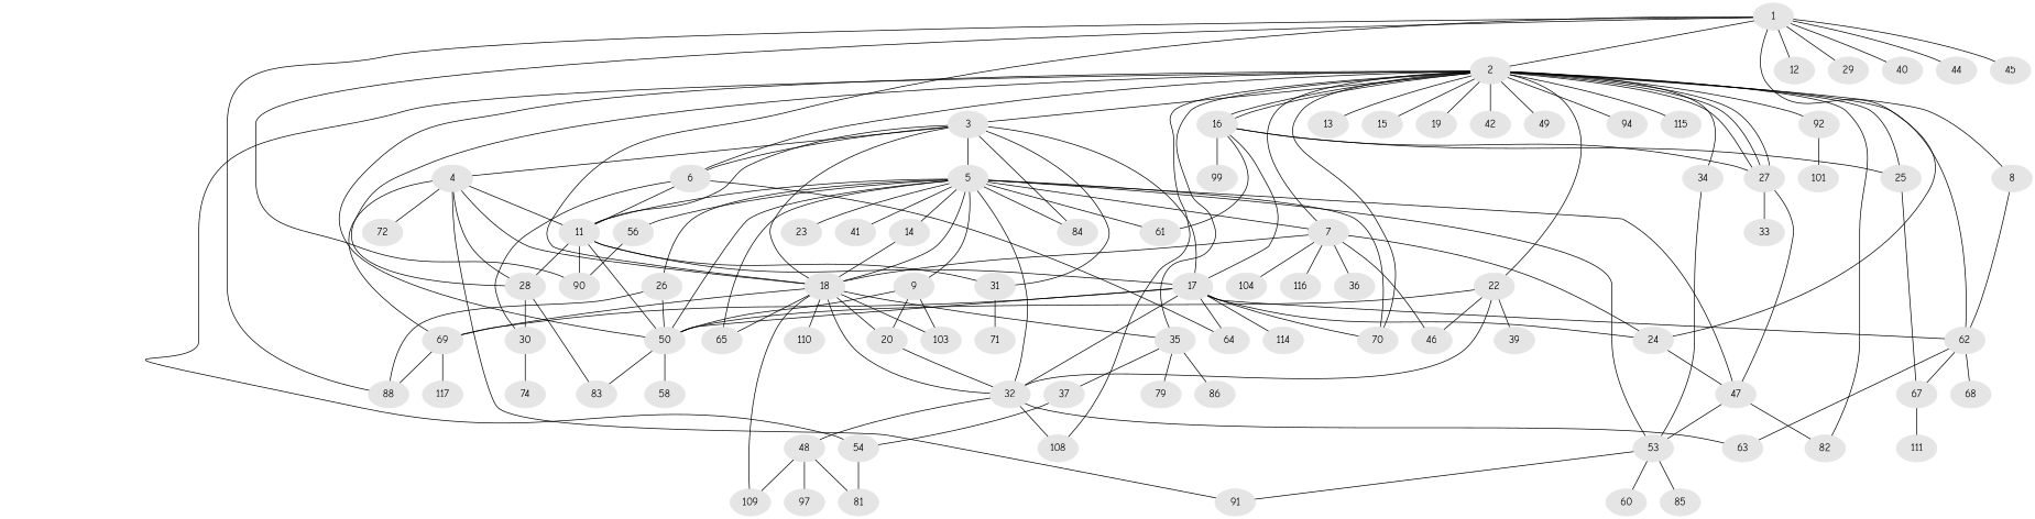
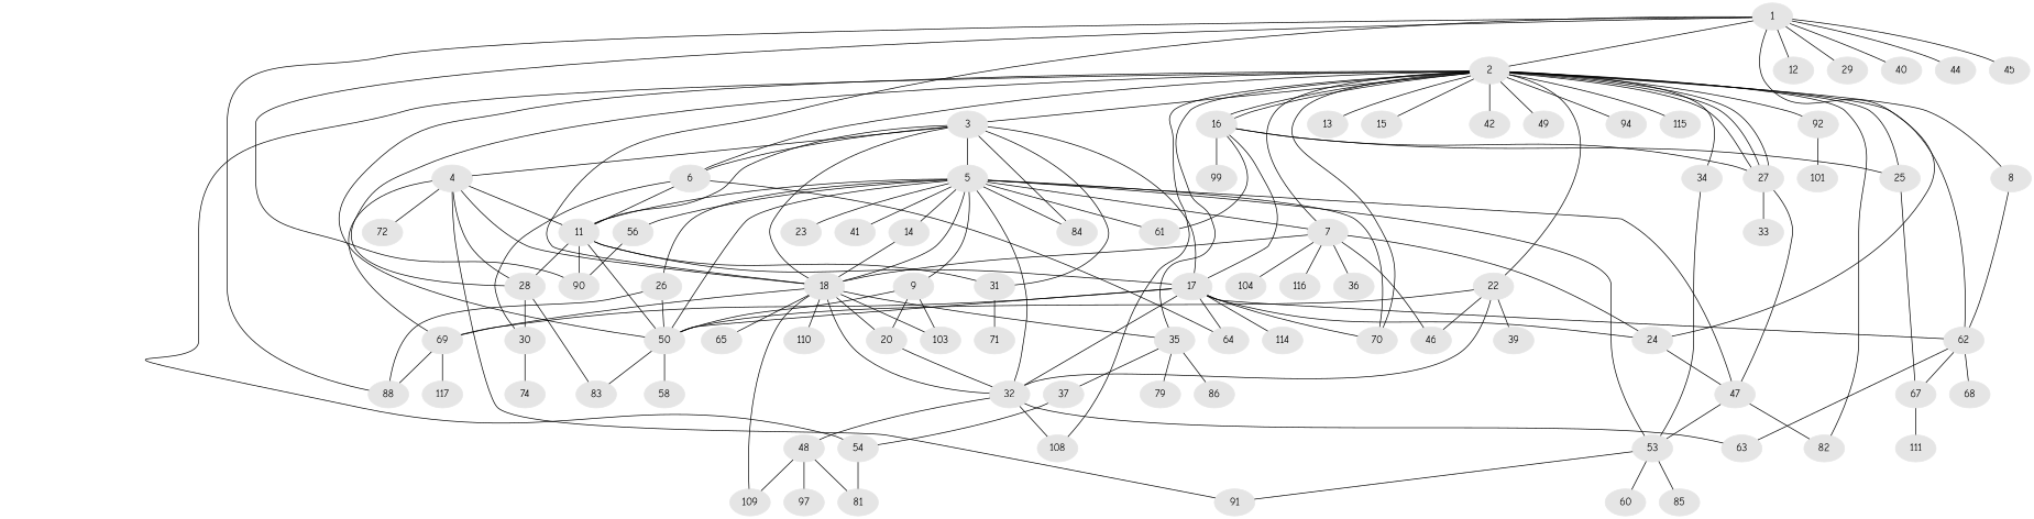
  graph {
    fontname="Comic Neue"
    node [color=gray90 fontname="Comic Neue" style=filled]
    edge [fontname="Comic Neue"]
    1 [super="+107"]
    2 [super="+76"]
    12
    18 [super="+102"]
    24 [super="+105"]
    29
    40
    44
    45
    88
    90
    3
    6 [super="+87"]
    7 [super="+52"]
    8
    13
    15
    16 [super="+77"]
-   19
    22 [super="+95"]
    25
    27 [super="+89"]
    28 [super="+38"]
    34
    35 [super="+75"]
    42
    49
    50 [super="+112"]
    54 [super="+59"]
    62 [super="+66"]
    70
    82
    92
    94
    108
    115
    69 [super="+78"]
    32 [super="+98"]
    65
    20
    103
    109
    110
    47 [super="+113"]
    4 [super="+51"]
    5 [super="+10"]
    11 [super="+96"]
    17 [super="+21"]
    31
    84
    30 [super="+73"]
    64
    36
    46
    104
    116
    61
    99
    39
    67 [super="+93"]
    33 [super="+100"]
    83 [super="+106"]
    53 [super="+55"]
    37 [super="+57"]
    79
    86
    58
    81
    63
    68
    101
    72
    91
    9
    14
    23
    26 [super="+43"]
    41
    56
    114
    71
    117
    48 [super="+80"]
    60
    85
    74
    111
    97
    1 -- 2
    1 -- 12
    1 -- 18
    1 -- 24
    1 -- 29
    1 -- 40
    1 -- 44
    1 -- 45
    1 -- 88
    1 -- 90
    2 -- 3
    2 -- 6
    2 -- 7
    2 -- 8
    2 -- 13
    2 -- 15
    2 -- 16
    2 -- 16
-   2 -- 19
    2 -- 22
    2 -- 25
    2 -- 27
    2 -- 27
    2 -- 27
    2 -- 28
    2 -- 34
    2 -- 35
    2 -- 42
    2 -- 49
    2 -- 50
    2 -- 54
    2 -- 62
    2 -- 70
    2 -- 82
    2 -- 92
    2 -- 94
    2 -- 108
    2 -- 115
    18 -- 35
    18 -- 69
    18 -- 32
    18 -- 65
    18 -- 20
    18 -- 103
    18 -- 109
    18 -- 110
    24 -- 47
    3 -- 18
    3 -- 6
    3 -- 4
    3 -- 5
    3 -- 11
    3 -- 17
    3 -- 31
    3 -- 84
    6 -- 11
    6 -- 30
    6 -- 64
    7 -- 18
    7 -- 24
    7 -- 36
    7 -- 46
    7 -- 104
    7 -- 116
    8 -- 62
    16 -- 25
    16 -- 27
    16 -- 17
    16 -- 61
    16 -- 99
    22 -- 50
    22 -- 32 [weight=2]
    22 -- 46
    22 -- 39
    25 -- 67
    27 -- 47
    27 -- 33
    28 -- 30
    28 -- 83
    34 -- 53
    35 -- 37
    35 -- 79
    35 -- 86
    50 -- 83
    50 -- 58
    54 -- 81
    62 -- 67
    62 -- 63
    62 -- 68
    92 -- 101
    69 -- 88
    69 -- 117
    32 -- 108
    32 -- 63
    32 -- 48
    20 -- 32
    47 -- 82
    47 -- 53
    4 -- 18
    4 -- 28
    4 -- 69
    4 -- 11
    4 -- 72
    4 -- 91
    5 -- 18
    5 -- 7 [weight=2]
    5 -- 50
    5 -- 70
    5 -- 32
-   5 -- 65
    5 -- 47
    5 -- 11
    5 -- 84
    5 -- 61
    5 -- 53
    5 -- 9
    5 -- 14
    5 -- 23
    5 -- 26
    5 -- 41
    5 -- 56
    11 -- 90
    11 -- 28
    11 -- 50
    11 -- 17
    11 -- 31
    17 -- 24
    17 -- 50
    17 -- 62
    17 -- 70
    17 -- 69
    17 -- 32
    17 -- 64
    17 -- 114
    31 -- 71
    30 -- 74
    67 -- 111
    53 -- 91
    53 -- 60
    53 -- 85
    37 -- 54
    9 -- 50
    9 -- 20
    9 -- 103
    14 -- 18
    26 -- 88
    26 -- 50
    56 -- 90
    48 -- 109
    48 -- 81
    48 -- 97
  }
